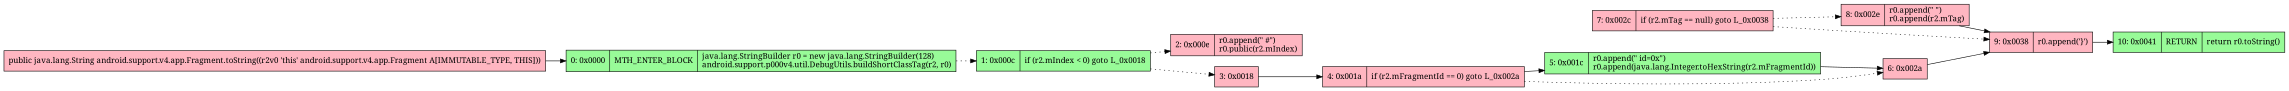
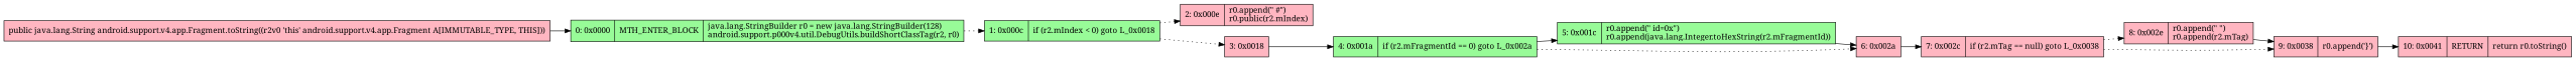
  digraph {
    fontname="Noto Serif"
    rankdir=LR
    node [fillcolor=lightpink fontname="Noto Serif" shape=record style=filled]
    edge [fontname="Noto Serif" style=solid]
    n1 [fillcolor=palegreen label="{0\:\ 0x0000|MTH_ENTER_BLOCK\l|java.lang.StringBuilder r0 = new java.lang.StringBuilder(128)\landroid.support.p000v4.util.DebugUtils.buildShortClassTag(r2, r0)\l}"]
    n2 [fillcolor=palegreen label="{1\:\ 0x000c|if (r2.mIndex \< 0) goto L_0x0018\l}"]
    n3 [label="{2\:\ 0x000e|r0.append(\" #\")\lr0.public(r2.mIndex)\l}"]
    n4 [label="{3\:\ 0x0018}"]
-   n5 [label="{4\:\ 0x001a|if (r2.mFragmentId == 0) goto L_0x002a\l}"]
+   n5 [fillcolor=palegreen label="{4\:\ 0x001a|if (r2.mFragmentId == 0) goto L_0x002a\l}"]
    n6 [fillcolor=palegreen label="{5\:\ 0x001c|r0.append(\" id=0x\")\lr0.append(java.lang.Integer.toHexString(r2.mFragmentId))\l}"]
    n7 [label="{6\:\ 0x002a}"]
    n8 [label="{7\:\ 0x002c|if (r2.mTag == null) goto L_0x0038\l}"]
    n9 [label="{8\:\ 0x002e|r0.append(\" \")\lr0.append(r2.mTag)\l}"]
    n10 [label="{9\:\ 0x0038|r0.append('\}')\l}"]
-   n11 [fillcolor=palegreen label="{10\:\ 0x0041|RETURN\l|return r0.toString()\l}"]
+   n11 [label="{10\:\ 0x0041|RETURN\l|return r0.toString()\l}"]
    n12 [label="{public java.lang.String android.support.v4.app.Fragment.toString((r2v0 'this' android.support.v4.app.Fragment A[IMMUTABLE_TYPE, THIS])) }"]
    n1 -> n2 [style=dotted]
    n2 -> n3 [style=dotted]
    n2 -> n4 [style=dotted]
    n4 -> n5
    n5 -> n6
    n5 -> n7 [style=dotted]
    n6 -> n7
-   n7 -> n10
+   n7 -> n8
    n8 -> n9 [style=dotted]
    n8 -> n10 [style=dotted]
    n9 -> n10
    n10 -> n11
    n12 -> n1
  }
